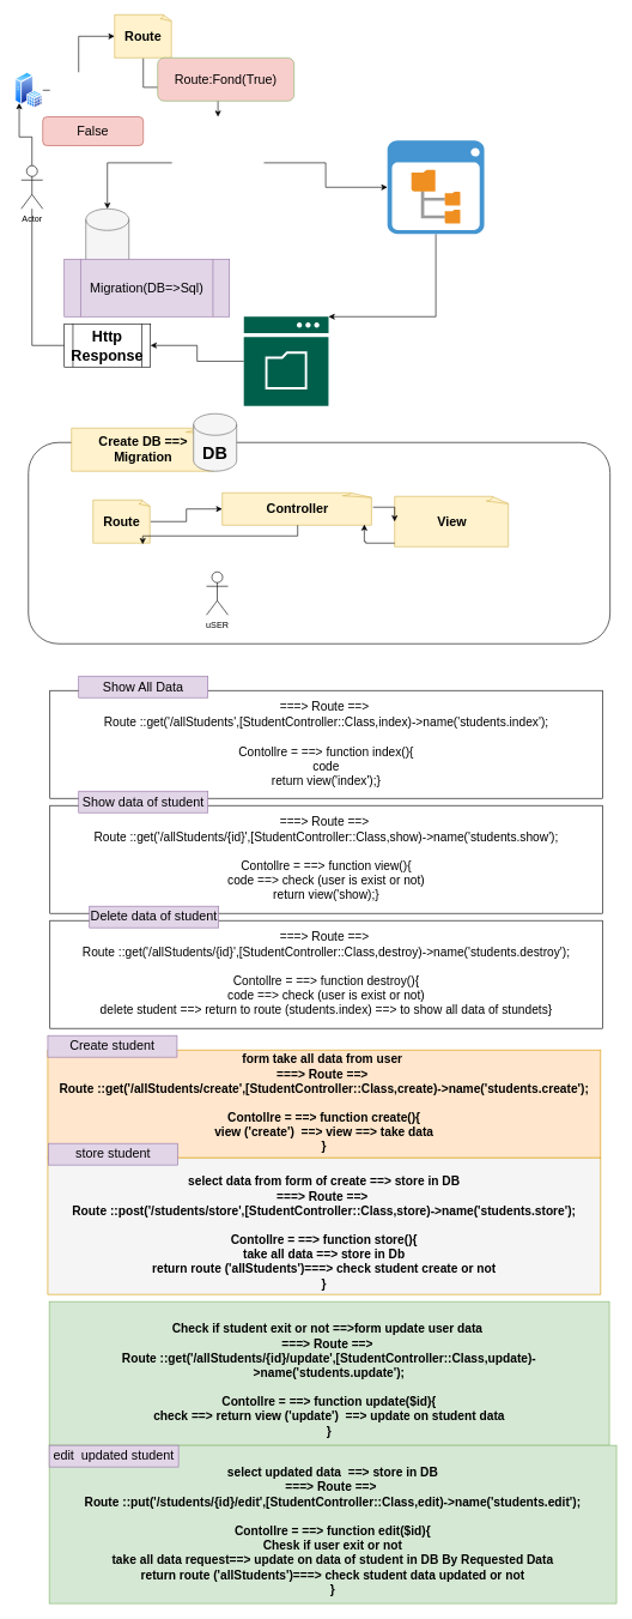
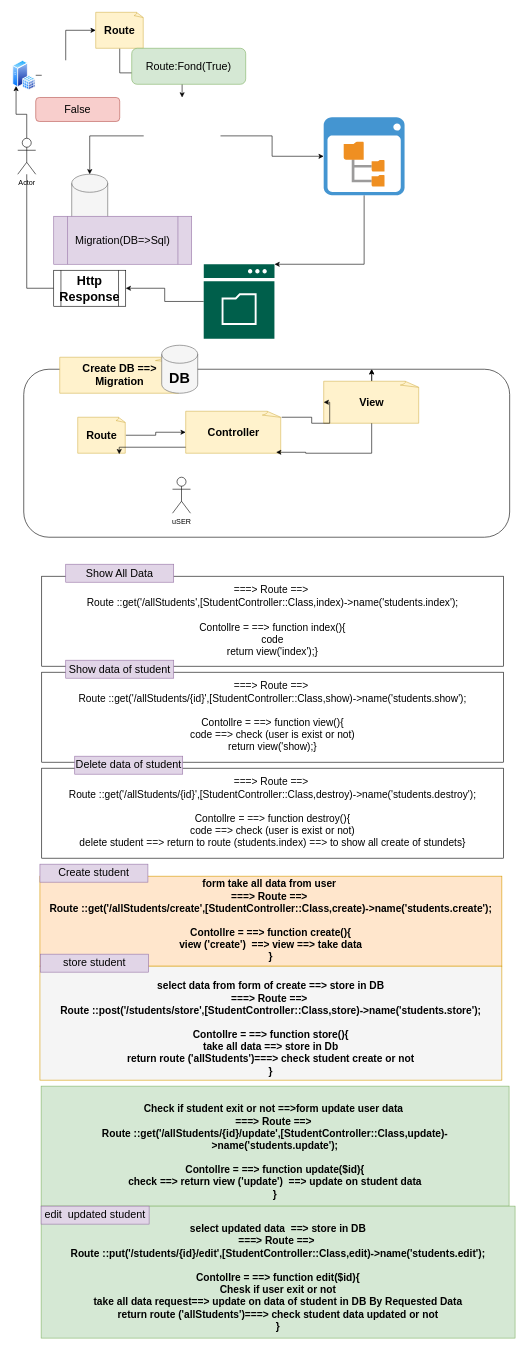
  <mxCell id="0" />
  <mxCell id="1" parent="0" />
  <mxCell id="2" style="edgeStyle=orthogonalEdgeStyle;rounded=0;orthogonalLoop=1;jettySize=auto;html=1;entryX=0;entryY=1;entryDx=0;entryDy=0;" edge="1" parent="1" source="3" target="4"><mxGeometry relative="1" as="geometry" /></mxCell>
  <mxCell id="3" value="Actor" style="shape=umlActor;verticalLabelPosition=bottom;verticalAlign=top;html=1;outlineConnect=0;" vertex="1" parent="1"><mxGeometry x="29" y="230" width="30" height="60" as="geometry" /></mxCell>
  <mxCell id="4" value="" style="image;aspect=fixed;perimeter=ellipsePerimeter;html=1;align=center;shadow=0;dashed=0;spacingTop=3;image=img/lib/active_directory/sql_server.svg;" vertex="1" parent="1"><mxGeometry x="20.5" y="100" width="38.5" height="50" as="geometry" /></mxCell>
  <mxCell id="5" style="edgeStyle=orthogonalEdgeStyle;rounded=0;orthogonalLoop=1;jettySize=auto;html=1;" edge="1" parent="1" source="6" target="8"><mxGeometry relative="1" as="geometry" /></mxCell>
  <mxCell id="6" value="&lt;font style=&quot;font-size: 18px;&quot;&gt;&lt;b&gt;Route&lt;/b&gt;&lt;/font&gt;" style="whiteSpace=wrap;html=1;shape=mxgraph.basic.document;fillColor=#fff2cc;strokeColor=#d6b656;" vertex="1" parent="1"><mxGeometry x="159" y="20" width="80" height="60" as="geometry" /></mxCell>
  <mxCell id="7" style="edgeStyle=orthogonalEdgeStyle;rounded=0;orthogonalLoop=1;jettySize=auto;html=1;" edge="1" parent="1" source="8" target="13"><mxGeometry relative="1" as="geometry" /></mxCell>
  <mxCell id="8" value="" style="shape=image;html=1;verticalAlign=top;verticalLabelPosition=bottom;labelBackgroundColor=#ffffff;imageAspect=0;aspect=fixed;image=https://cdn4.iconfinder.com/data/icons/success-filloutline/64/brain-think-brainstorm-creative-idea-128.png" vertex="1" parent="1"><mxGeometry x="239" y="162" width="128" height="128" as="geometry" /></mxCell>
  <mxCell id="9" style="edgeStyle=orthogonalEdgeStyle;rounded=0;orthogonalLoop=1;jettySize=auto;html=1;entryX=0;entryY=0.5;entryDx=0;entryDy=0;entryPerimeter=0;" edge="1" parent="1" source="4" target="6"><mxGeometry relative="1" as="geometry" /></mxCell>
  <mxCell id="10" value="" style="shape=cylinder3;whiteSpace=wrap;html=1;boundedLbl=1;backgroundOutline=1;size=15;fillColor=#f5f5f5;fontColor=#333333;strokeColor=#666666;" vertex="1" parent="1"><mxGeometry x="119" y="290" width="60" height="90" as="geometry" /></mxCell>
  <mxCell id="11" style="edgeStyle=orthogonalEdgeStyle;rounded=0;orthogonalLoop=1;jettySize=auto;html=1;entryX=0.5;entryY=0;entryDx=0;entryDy=0;entryPerimeter=0;" edge="1" parent="1" source="8" target="10"><mxGeometry relative="1" as="geometry" /></mxCell>
  <mxCell id="12" style="edgeStyle=orthogonalEdgeStyle;rounded=0;orthogonalLoop=1;jettySize=auto;html=1;" edge="1" parent="1" source="13" target="15"><mxGeometry relative="1" as="geometry"><Array as="points"><mxPoint x="606" y="440" /></Array></mxGeometry></mxCell>
  <mxCell id="13" value="" style="shadow=0;dashed=0;html=1;strokeColor=none;fillColor=#4495D1;labelPosition=center;verticalLabelPosition=bottom;verticalAlign=top;align=center;outlineConnect=0;shape=mxgraph.veeam.2d.file_system_browser;" vertex="1" parent="1"><mxGeometry x="539" y="195" width="134.8" height="130" as="geometry" /></mxCell>
  <mxCell id="14" style="edgeStyle=orthogonalEdgeStyle;rounded=0;orthogonalLoop=1;jettySize=auto;html=1;" edge="1" parent="1" source="15" target="17"><mxGeometry relative="1" as="geometry"><mxPoint x="39" y="300" as="targetPoint" /></mxGeometry></mxCell>
  <mxCell id="15" value="" style="sketch=0;pointerEvents=1;shadow=0;dashed=0;html=1;strokeColor=none;fillColor=#005F4B;labelPosition=center;verticalLabelPosition=bottom;verticalAlign=top;align=center;outlineConnect=0;shape=mxgraph.veeam2.file_browser;" vertex="1" parent="1"><mxGeometry x="339" y="440" width="118" height="124" as="geometry" /></mxCell>
  <mxCell id="16" style="edgeStyle=orthogonalEdgeStyle;rounded=0;orthogonalLoop=1;jettySize=auto;html=1;endArrow=none;" edge="1" parent="1" source="17" target="3"><mxGeometry relative="1" as="geometry" /></mxCell>
  <mxCell id="17" value="&lt;b&gt;&lt;font style=&quot;font-size: 21px;&quot;&gt;Http Response&lt;/font&gt;&lt;/b&gt;" style="shape=process;whiteSpace=wrap;html=1;backgroundOutline=1;" vertex="1" parent="1"><mxGeometry x="89" y="450" width="120" height="60" as="geometry" /></mxCell>
  <mxCell id="18" value="" style="shape=image;html=1;verticalAlign=top;verticalLabelPosition=bottom;labelBackgroundColor=#ffffff;imageAspect=0;aspect=fixed;image=https://cdn0.iconfinder.com/data/icons/call-center-and-service/32/36-404_error-128.png;imageBackground=#FFFFFF;" vertex="1" parent="1"><mxGeometry x="69" y="100" width="98" height="98" as="geometry" /></mxCell>
- <mxCell id="19" value="&lt;font style=&quot;font-size: 18px;&quot;&gt;Route:Fond(True)&lt;/font&gt;" style="rounded=1;whiteSpace=wrap;html=1;fillColor=#f8cecc;strokeColor=#82b366;" vertex="1" parent="1"><mxGeometry x="219" y="80" width="190" height="60" as="geometry" /></mxCell>
+ <mxCell id="19" value="&lt;font style=&quot;font-size: 18px;&quot;&gt;Route:Fond(True)&lt;/font&gt;" style="rounded=1;whiteSpace=wrap;html=1;fillColor=#d5e8d4;strokeColor=#82b366;" vertex="1" parent="1"><mxGeometry x="219" y="80" width="190" height="60" as="geometry" /></mxCell>
  <mxCell id="20" value="&lt;span style=&quot;font-size: 18px;&quot;&gt;False&lt;/span&gt;" style="rounded=1;whiteSpace=wrap;html=1;fillColor=#f8cecc;strokeColor=#b85450;" vertex="1" parent="1"><mxGeometry x="59" y="162" width="140" height="40" as="geometry" /></mxCell>
  <mxCell id="21" value="&lt;font style=&quot;font-size: 18px;&quot;&gt;Migration(DB=&amp;gt;Sql)&lt;/font&gt;" style="shape=process;whiteSpace=wrap;html=1;backgroundOutline=1;fillColor=#e1d5e7;strokeColor=#9673a6;" vertex="1" parent="1"><mxGeometry x="89" y="360" width="230" height="80" as="geometry" /></mxCell>
  <mxCell id="22" value="" style="rounded=1;whiteSpace=wrap;html=1;" vertex="1" parent="1"><mxGeometry x="39" y="615" width="810" height="280" as="geometry" /></mxCell>
  <mxCell id="23" style="edgeStyle=orthogonalEdgeStyle;rounded=0;orthogonalLoop=1;jettySize=auto;html=1;" edge="1" parent="1" source="24" target="25"><mxGeometry relative="1" as="geometry" /></mxCell>
  <mxCell id="24" value="&lt;font style=&quot;font-size: 18px;&quot;&gt;&lt;b&gt;Route&lt;/b&gt;&lt;/font&gt;" style="whiteSpace=wrap;html=1;shape=mxgraph.basic.document;fillColor=#fff2cc;strokeColor=#d6b656;" vertex="1" parent="1"><mxGeometry x="129" y="695" width="80" height="60" as="geometry" /></mxCell>
- <mxCell id="25" value="&lt;span style=&quot;font-size: 18px;&quot;&gt;&lt;b&gt;Controller&lt;/b&gt;&lt;/span&gt;" style="whiteSpace=wrap;html=1;shape=mxgraph.basic.document;fillColor=#fff2cc;strokeColor=#d6b656;" vertex="1" parent="1"><mxGeometry x="309" y="685" width="210" height="45" as="geometry" /></mxCell>
+ <mxCell id="25" value="&lt;span style=&quot;font-size: 18px;&quot;&gt;&lt;b&gt;Controller&lt;/b&gt;&lt;/span&gt;" style="whiteSpace=wrap;html=1;shape=mxgraph.basic.document;fillColor=#fff2cc;strokeColor=#d6b656;" vertex="1" parent="1"><mxGeometry x="309" y="685" width="160" height="70" as="geometry" /></mxCell>
  <mxCell id="26" style="edgeStyle=orthogonalEdgeStyle;rounded=0;orthogonalLoop=1;jettySize=auto;html=1;entryX=0.865;entryY=1.027;entryDx=0;entryDy=0;entryPerimeter=0;" edge="1" parent="1" source="25" target="24"><mxGeometry relative="1" as="geometry"><Array as="points"><mxPoint x="198" y="745" /></Array></mxGeometry></mxCell>
  <mxCell id="27" style="edgeStyle=orthogonalEdgeStyle;rounded=0;orthogonalLoop=1;jettySize=auto;html=1;" edge="1" parent="1" source="29" target="22"><mxGeometry relative="1" as="geometry"><Array as="points"><mxPoint x="319" y="845" /><mxPoint x="319" y="845" /></Array></mxGeometry></mxCell>
  <mxCell id="28" style="edgeStyle=orthogonalEdgeStyle;rounded=0;orthogonalLoop=1;jettySize=auto;html=1;" edge="1" parent="1" source="29" target="22"><mxGeometry relative="1" as="geometry"><Array as="points"><mxPoint x="379" y="865" /><mxPoint x="379" y="865" /></Array></mxGeometry></mxCell>
- <mxCell id="29" value="&lt;span style=&quot;font-size: 18px;&quot;&gt;&lt;b&gt;View&lt;/b&gt;&lt;/span&gt;" style="whiteSpace=wrap;html=1;shape=mxgraph.basic.document;fillColor=#fff2cc;strokeColor=#d6b656;" vertex="1" parent="1"><mxGeometry x="549" y="690" width="160" height="70" as="geometry" /></mxCell>
+ <mxCell id="29" value="&lt;span style=&quot;font-size: 18px;&quot;&gt;&lt;b&gt;View&lt;/b&gt;&lt;/span&gt;" style="whiteSpace=wrap;html=1;shape=mxgraph.basic.document;fillColor=#fff2cc;strokeColor=#d6b656;" vertex="1" parent="1"><mxGeometry x="539" y="635" width="160" height="70" as="geometry" /></mxCell>
  <mxCell id="30" style="edgeStyle=orthogonalEdgeStyle;rounded=0;orthogonalLoop=1;jettySize=auto;html=1;entryX=0;entryY=0.5;entryDx=0;entryDy=0;entryPerimeter=0;" edge="1" parent="1" source="25" target="29"><mxGeometry relative="1" as="geometry"><Array as="points"><mxPoint x="519" y="695" /><mxPoint x="519" y="705" /><mxPoint x="549" y="705" /></Array></mxGeometry></mxCell>
  <mxCell id="31" value="&lt;span style=&quot;font-size: 18px;&quot;&gt;&lt;b&gt;Create DB ==&amp;gt; Migration&lt;/b&gt;&lt;/span&gt;" style="whiteSpace=wrap;html=1;shape=mxgraph.basic.document;fillColor=#fff2cc;strokeColor=#d6b656;" vertex="1" parent="1"><mxGeometry x="99" y="595" width="200" height="60" as="geometry" /></mxCell>
  <mxCell id="32" style="edgeStyle=orthogonalEdgeStyle;rounded=0;orthogonalLoop=1;jettySize=auto;html=1;entryX=0.942;entryY=0.977;entryDx=0;entryDy=0;entryPerimeter=0;" edge="1" parent="1" source="29" target="25"><mxGeometry relative="1" as="geometry"><Array as="points"><mxPoint x="509" y="755" /><mxPoint x="509" y="753" /></Array></mxGeometry></mxCell>
  <mxCell id="33" value="uSER" style="shape=umlActor;verticalLabelPosition=bottom;verticalAlign=top;html=1;outlineConnect=0;" vertex="1" parent="1"><mxGeometry x="287" y="795" width="30" height="60" as="geometry" /></mxCell>
  <mxCell id="34" value="" style="shape=cylinder3;whiteSpace=wrap;html=1;boundedLbl=1;backgroundOutline=1;size=15;fillColor=#f5f5f5;fontColor=#333333;strokeColor=#666666;" vertex="1" parent="1"><mxGeometry x="269" y="575" width="60" height="80" as="geometry" /></mxCell>
  <mxCell id="35" value="&lt;font style=&quot;font-size: 24px;&quot;&gt;&lt;b&gt;DB&lt;/b&gt;&lt;/font&gt;" style="text;html=1;align=center;verticalAlign=middle;whiteSpace=wrap;rounded=0;" vertex="1" parent="1"><mxGeometry x="269" y="615" width="60" height="30" as="geometry" /></mxCell>
  <mxCell id="36" value="&lt;font style=&quot;font-size: 17px;&quot;&gt;===&amp;gt; Route ==&amp;gt;&amp;nbsp;&lt;br&gt;Route ::get('/allStudents',[StudentController::Class,index)-&amp;gt;name('students.index');&lt;/font&gt;&lt;div&gt;&lt;font style=&quot;font-size: 17px;&quot;&gt;&lt;br&gt;&lt;/font&gt;&lt;/div&gt;&lt;div&gt;&lt;font style=&quot;font-size: 17px;&quot;&gt;Contollre = ==&amp;gt; function index(){&lt;/font&gt;&lt;/div&gt;&lt;div&gt;&lt;font style=&quot;font-size: 17px;&quot;&gt;code &lt;br&gt;return view('index');}&lt;/font&gt;&lt;/div&gt;" style="rounded=0;whiteSpace=wrap;html=1;" vertex="1" parent="1"><mxGeometry x="69" y="960" width="770" height="150" as="geometry" /></mxCell>
  <mxCell id="37" value="&lt;font style=&quot;font-size: 18px;&quot;&gt;Show All Data&lt;/font&gt;" style="text;html=1;align=center;verticalAlign=middle;whiteSpace=wrap;rounded=0;fillColor=#e1d5e7;strokeColor=#9673a6;" vertex="1" parent="1"><mxGeometry x="109" y="940" width="180" height="30" as="geometry" /></mxCell>
  <mxCell id="38" value="&lt;font style=&quot;font-size: 17px;&quot;&gt;===&amp;gt; Route ==&amp;gt;&amp;nbsp;&lt;br&gt;Route ::get('/allStudents/{id}',[StudentController::Class,show)-&amp;gt;name('students.show');&lt;/font&gt;&lt;div&gt;&lt;font style=&quot;font-size: 17px;&quot;&gt;&lt;br&gt;&lt;/font&gt;&lt;/div&gt;&lt;div&gt;&lt;font style=&quot;font-size: 17px;&quot;&gt;Contollre = ==&amp;gt; function view(){&lt;/font&gt;&lt;/div&gt;&lt;div&gt;&lt;font style=&quot;font-size: 17px;&quot;&gt;code ==&amp;gt; check (user is exist or not)&lt;br&gt;return view('show);}&lt;/font&gt;&lt;/div&gt;" style="rounded=0;whiteSpace=wrap;html=1;" vertex="1" parent="1"><mxGeometry x="69" y="1120" width="770" height="150" as="geometry" /></mxCell>
  <mxCell id="39" value="&lt;font style=&quot;font-size: 18px;&quot;&gt;Show data of student&lt;/font&gt;" style="text;html=1;align=center;verticalAlign=middle;whiteSpace=wrap;rounded=0;fillColor=#e1d5e7;strokeColor=#9673a6;" vertex="1" parent="1"><mxGeometry x="109" y="1100" width="180" height="30" as="geometry" /></mxCell>
- <mxCell id="40" value="&lt;font style=&quot;font-size: 17px;&quot;&gt;===&amp;gt; Route ==&amp;gt;&amp;nbsp;&lt;br&gt;Route ::get('/allStudents/{id}',[StudentController::Class,destroy)-&amp;gt;name('students.destroy');&lt;/font&gt;&lt;div&gt;&lt;font style=&quot;font-size: 17px;&quot;&gt;&lt;br&gt;&lt;/font&gt;&lt;/div&gt;&lt;div&gt;&lt;font style=&quot;font-size: 17px;&quot;&gt;Contollre = ==&amp;gt; function destroy(){&lt;/font&gt;&lt;/div&gt;&lt;div&gt;&lt;font style=&quot;font-size: 17px;&quot;&gt;code ==&amp;gt; check (user is exist or not)&lt;br&gt;delete student ==&amp;gt; return to route (students.index) ==&amp;gt; to show all data of stundets}&lt;/font&gt;&lt;/div&gt;" style="rounded=0;whiteSpace=wrap;html=1;" vertex="1" parent="1"><mxGeometry x="69" y="1280" width="770" height="150" as="geometry" /></mxCell>
+ <mxCell id="40" value="&lt;font style=&quot;font-size: 17px;&quot;&gt;===&amp;gt; Route ==&amp;gt;&amp;nbsp;&lt;br&gt;Route ::get('/allStudents/{id}',[StudentController::Class,destroy)-&amp;gt;name('students.destroy');&lt;/font&gt;&lt;div&gt;&lt;font style=&quot;font-size: 17px;&quot;&gt;&lt;br&gt;&lt;/font&gt;&lt;/div&gt;&lt;div&gt;&lt;font style=&quot;font-size: 17px;&quot;&gt;Contollre = ==&amp;gt; function destroy(){&lt;/font&gt;&lt;/div&gt;&lt;div&gt;&lt;font style=&quot;font-size: 17px;&quot;&gt;code ==&amp;gt; check (user is exist or not)&lt;br&gt;delete student ==&amp;gt; return to route (students.index) ==&amp;gt; to show all create of stundets}&lt;/font&gt;&lt;/div&gt;" style="rounded=0;whiteSpace=wrap;html=1;" vertex="1" parent="1"><mxGeometry x="69" y="1280" width="770" height="150" as="geometry" /></mxCell>
  <mxCell id="41" value="&lt;font style=&quot;font-size: 18px;&quot;&gt;Delete data of student&lt;/font&gt;" style="text;html=1;align=center;verticalAlign=middle;whiteSpace=wrap;rounded=0;fillColor=#e1d5e7;strokeColor=#9673a6;" vertex="1" parent="1"><mxGeometry x="124" y="1260" width="180" height="30" as="geometry" /></mxCell>
  <mxCell id="42" value="&lt;font style=&quot;font-size: 17px; color: rgb(0, 0, 0);&quot;&gt;&lt;b&gt;form take all data from user&amp;nbsp;&lt;br&gt;===&amp;gt; Route ==&amp;gt;&amp;nbsp;&lt;br&gt;Route ::get('/allStudents/create',[StudentController::Class,create)-&amp;gt;name('students.create');&lt;/b&gt;&lt;/font&gt;&lt;div&gt;&lt;font style=&quot;font-size: 17px; color: rgb(0, 0, 0);&quot;&gt;&lt;b&gt;&lt;br&gt;&lt;/b&gt;&lt;/font&gt;&lt;/div&gt;&lt;div&gt;&lt;font style=&quot;font-size: 17px; color: rgb(0, 0, 0);&quot;&gt;&lt;b&gt;Contollre = ==&amp;gt; function create(){&lt;/b&gt;&lt;/font&gt;&lt;/div&gt;&lt;div&gt;&lt;font style=&quot;font-size: 17px; color: rgb(0, 0, 0);&quot;&gt;&lt;b&gt;view ('create')&amp;nbsp; ==&amp;gt; view ==&amp;gt; take data&lt;/b&gt;&lt;/font&gt;&lt;/div&gt;&lt;div&gt;&lt;font style=&quot;font-size: 17px; color: rgb(0, 0, 0);&quot;&gt;&lt;b&gt;}&lt;/b&gt;&lt;/font&gt;&lt;/div&gt;" style="rounded=0;whiteSpace=wrap;html=1;fillColor=#ffe6cc;fontColor=#333333;strokeColor=#d79b00;" vertex="1" parent="1"><mxGeometry x="66" y="1460" width="770" height="150" as="geometry" /></mxCell>
  <mxCell id="43" value="&lt;font style=&quot;font-size: 18px;&quot;&gt;Create student&lt;/font&gt;" style="text;html=1;align=center;verticalAlign=middle;whiteSpace=wrap;rounded=0;fillColor=#e1d5e7;strokeColor=#9673a6;" vertex="1" parent="1"><mxGeometry x="66" y="1440" width="180" height="30" as="geometry" /></mxCell>
  <mxCell id="44" value="&lt;font style=&quot;font-size: 17px; color: rgb(0, 0, 0);&quot;&gt;&lt;b&gt;&lt;br&gt;select data from form of create ==&amp;gt; store in DB&lt;br&gt;===&amp;gt; Route ==&amp;gt;&amp;nbsp;&lt;br&gt;Route ::post('/students/store',[StudentController::Class,store)-&amp;gt;name('students.store');&lt;/b&gt;&lt;/font&gt;&lt;div&gt;&lt;font style=&quot;font-size: 17px; color: rgb(0, 0, 0);&quot;&gt;&lt;b&gt;&lt;br&gt;&lt;/b&gt;&lt;/font&gt;&lt;/div&gt;&lt;div&gt;&lt;font style=&quot;font-size: 17px; color: rgb(0, 0, 0);&quot;&gt;&lt;b&gt;Contollre = ==&amp;gt; function store(){&lt;/b&gt;&lt;/font&gt;&lt;/div&gt;&lt;div&gt;&lt;span style=&quot;font-size: 17px; background-color: transparent;&quot;&gt;&lt;font style=&quot;color: rgb(0, 0, 0);&quot;&gt;&lt;b&gt;take all data ==&amp;gt; store in Db&lt;br&gt;return route ('allStudents')===&amp;gt; check student create or not&lt;/b&gt;&lt;/font&gt;&lt;/span&gt;&lt;/div&gt;&lt;div&gt;&lt;span style=&quot;font-size: 17px; background-color: transparent;&quot;&gt;&lt;font style=&quot;color: rgb(0, 0, 0);&quot;&gt;&lt;b&gt;}&lt;/b&gt;&lt;/font&gt;&lt;/span&gt;&lt;/div&gt;" style="rounded=0;whiteSpace=wrap;html=1;fillColor=#f5f5f5;fontColor=#333333;strokeColor=#d79b00;" vertex="1" parent="1"><mxGeometry x="66" y="1610" width="770" height="190" as="geometry" /></mxCell>
  <mxCell id="45" value="&lt;font style=&quot;font-size: 18px;&quot;&gt;store student&lt;/font&gt;" style="text;html=1;align=center;verticalAlign=middle;whiteSpace=wrap;rounded=0;fillColor=#e1d5e7;strokeColor=#9673a6;" vertex="1" parent="1"><mxGeometry x="67" y="1590" width="180" height="30" as="geometry" /></mxCell>
  <mxCell id="46" value="&lt;font style=&quot;font-size: 17px; color: rgb(0, 0, 0);&quot;&gt;&lt;b&gt;&lt;br&gt;Check if student exit or not ==&amp;gt;form update user data&amp;nbsp;&lt;br&gt;===&amp;gt; Route ==&amp;gt;&amp;nbsp;&lt;br&gt;Route ::get('/allStudents/{id}/update',[StudentController::Class,update)-&amp;gt;name('students.update');&lt;/b&gt;&lt;/font&gt;&lt;div&gt;&lt;font style=&quot;font-size: 17px; color: rgb(0, 0, 0);&quot;&gt;&lt;b&gt;&lt;br&gt;&lt;/b&gt;&lt;/font&gt;&lt;/div&gt;&lt;div&gt;&lt;font style=&quot;font-size: 17px; color: rgb(0, 0, 0);&quot;&gt;&lt;b&gt;Contollre = ==&amp;gt; function update($id){&lt;/b&gt;&lt;/font&gt;&lt;/div&gt;&lt;div&gt;&lt;font style=&quot;font-size: 17px; color: rgb(0, 0, 0);&quot;&gt;&lt;b&gt;check ==&amp;gt; return&amp;nbsp;&lt;/b&gt;&lt;/font&gt;&lt;b style=&quot;color: light-dark(rgb(0, 0, 0), rgb(237, 237, 237)); font-size: 17px; background-color: transparent;&quot;&gt;view ('update')&amp;nbsp; ==&amp;gt; update on student data&lt;/b&gt;&lt;/div&gt;&lt;div&gt;&lt;font style=&quot;font-size: 17px; color: rgb(0, 0, 0);&quot;&gt;&lt;b&gt;}&lt;/b&gt;&lt;/font&gt;&lt;/div&gt;" style="rounded=0;whiteSpace=wrap;html=1;fillColor=#d5e8d4;strokeColor=#82b366;" vertex="1" parent="1"><mxGeometry x="68" y="1810" width="780" height="200" as="geometry" /></mxCell>
  <mxCell id="47" value="&lt;font style=&quot;font-size: 17px; color: rgb(0, 0, 0);&quot;&gt;&lt;b&gt;&lt;br&gt;select updated data&amp;nbsp; ==&amp;gt; store in DB&lt;br&gt;===&amp;gt; Route ==&amp;gt;&amp;nbsp;&lt;br&gt;Route ::put('/students/{id}/edit',[StudentController::Class,edit)-&amp;gt;name('students.edit');&lt;/b&gt;&lt;/font&gt;&lt;div&gt;&lt;font style=&quot;font-size: 17px; color: rgb(0, 0, 0);&quot;&gt;&lt;b&gt;&lt;br&gt;&lt;/b&gt;&lt;/font&gt;&lt;/div&gt;&lt;div&gt;&lt;font style=&quot;font-size: 17px; color: rgb(0, 0, 0);&quot;&gt;&lt;b&gt;Contollre = ==&amp;gt; function edit($id){&lt;/b&gt;&lt;/font&gt;&lt;/div&gt;&lt;div&gt;&lt;span style=&quot;font-size: 17px; background-color: transparent;&quot;&gt;&lt;font style=&quot;color: rgb(0, 0, 0);&quot;&gt;&lt;b&gt;Chesk if user exit or not&lt;br&gt;take all data request==&amp;gt; update on data of student in DB By Requested Data&lt;br&gt;return route ('allStudents')===&amp;gt; check student data updated or not&lt;/b&gt;&lt;/font&gt;&lt;/span&gt;&lt;/div&gt;&lt;div&gt;&lt;span style=&quot;font-size: 17px; background-color: transparent;&quot;&gt;&lt;font style=&quot;color: rgb(0, 0, 0);&quot;&gt;&lt;b&gt;}&lt;/b&gt;&lt;/font&gt;&lt;/span&gt;&lt;/div&gt;" style="rounded=0;whiteSpace=wrap;html=1;fillColor=#d5e8d4;strokeColor=#82b366;" vertex="1" parent="1"><mxGeometry x="68" y="2010" width="790" height="220" as="geometry" /></mxCell>
  <mxCell id="48" value="&lt;font style=&quot;font-size: 18px;&quot;&gt;edit&amp;nbsp; updated student&lt;/font&gt;" style="text;html=1;align=center;verticalAlign=middle;whiteSpace=wrap;rounded=0;fillColor=#e1d5e7;strokeColor=#9673a6;" vertex="1" parent="1"><mxGeometry x="68" y="2010" width="180" height="30" as="geometry" /></mxCell>
